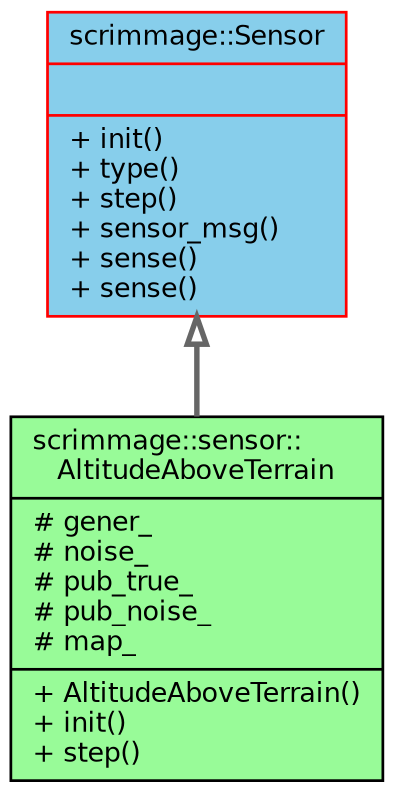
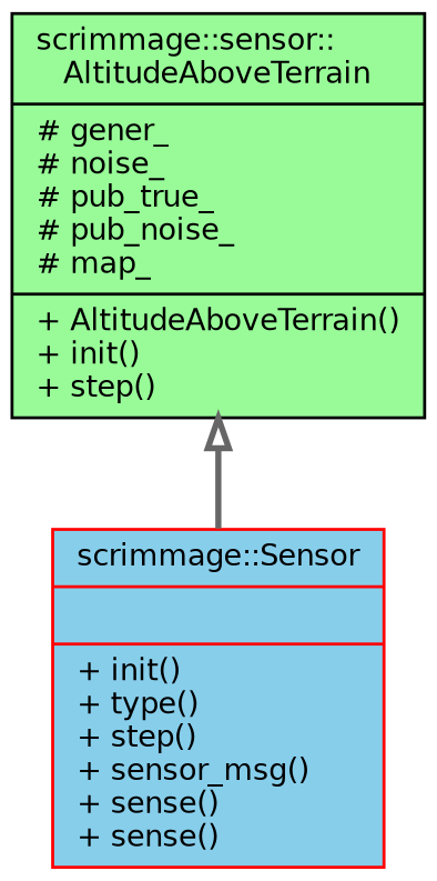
  digraph {
    node [fontname=Helvetica fontsize=10 shape=record style=filled]
    n1 [color=black fillcolor=palegreen fontcolor=black height=0.2 label="{scrimmage::sensor::\lAltitudeAboveTerrain\n|# gener_\l# noise_\l# pub_true_\l# pub_noise_\l# map_\l|+ AltitudeAboveTerrain()\l+ init()\l+ step()\l}" width=0.4]
    n2 [color=red fillcolor=skyblue height=0.2 label="{scrimmage::Sensor\n||+ init()\l+ type()\l+ step()\l+ sensor_msg()\l+ sense()\l+ sense()\l}" width=0.4]
-   n2 -> n1 [arrowtail=onormal color=gray40 dir=back fontname=Helvetica fontsize=10 labelfontname=Helvetica labelfontsize=10 style=bold]
+   n1 -> n2 [arrowtail=onormal color=gray40 dir=back fontname=Helvetica fontsize=10 labelfontname=Helvetica labelfontsize=10 style=bold]
  }
